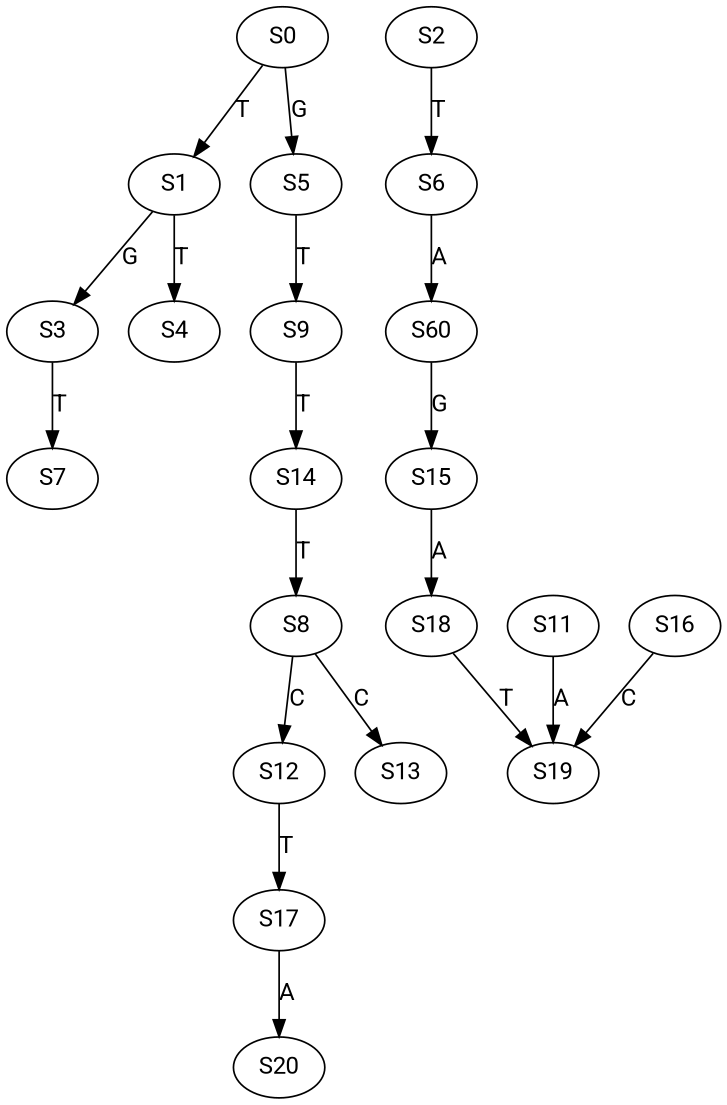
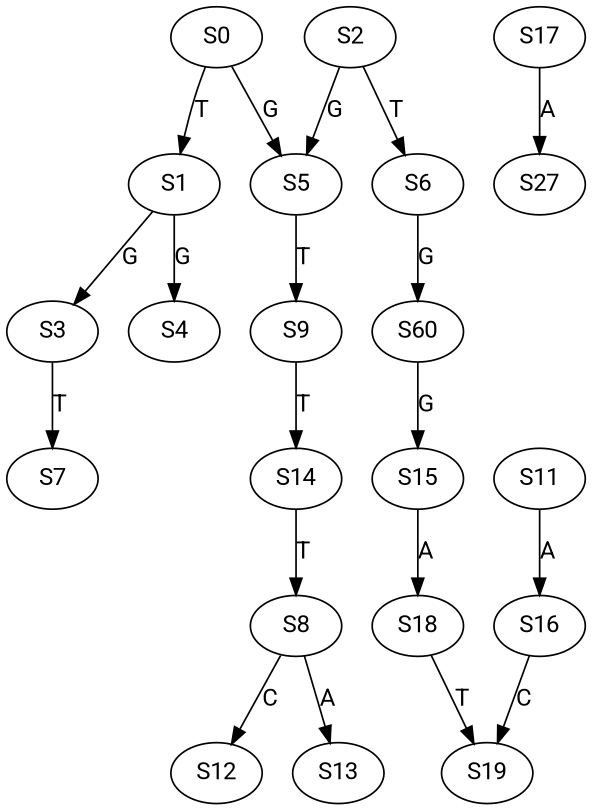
  strict digraph {
    fontname=Roboto
    node [fontname=Roboto]
    edge [fontname=Roboto]
    S0
    S1
    S5
    S3
    S4
    S2
    S6
    S7
    S9
    n10 [label=S60]
    S8
    S12
    S13
    S14
    S15
    S11
    S16
    S17
    S18
    S19
-   S20
+   S20 [label=S27]
    S0 -> S1 [label=T]
    S0 -> S5 [label=G]
    S1 -> S3 [label=G]
-   S1 -> S4 [label=T]
+   S1 -> S4 [label=G]
    S5 -> S9 [label=T]
    S3 -> S7 [label=T]
+   S2 -> S5 [label=G]
    S2 -> S6 [label=T]
-   S6 -> n10 [label=A]
+   S6 -> n10 [label=G]
    S9 -> S14 [label=T]
    n10 -> S15 [label=G]
    S8 -> S12 [label=C]
-   S8 -> S13 [label=C]
-   S12 -> S17 [label=T]
+   S8 -> S13 [label=A]
    S14 -> S8 [label=T]
    S15 -> S18 [label=A]
-   S11 -> S19 [label=A]
+   S11 -> S16 [label=A]
    S16 -> S19 [label=C]
    S17 -> S20 [label=A]
    S18 -> S19 [label=T]
  }
